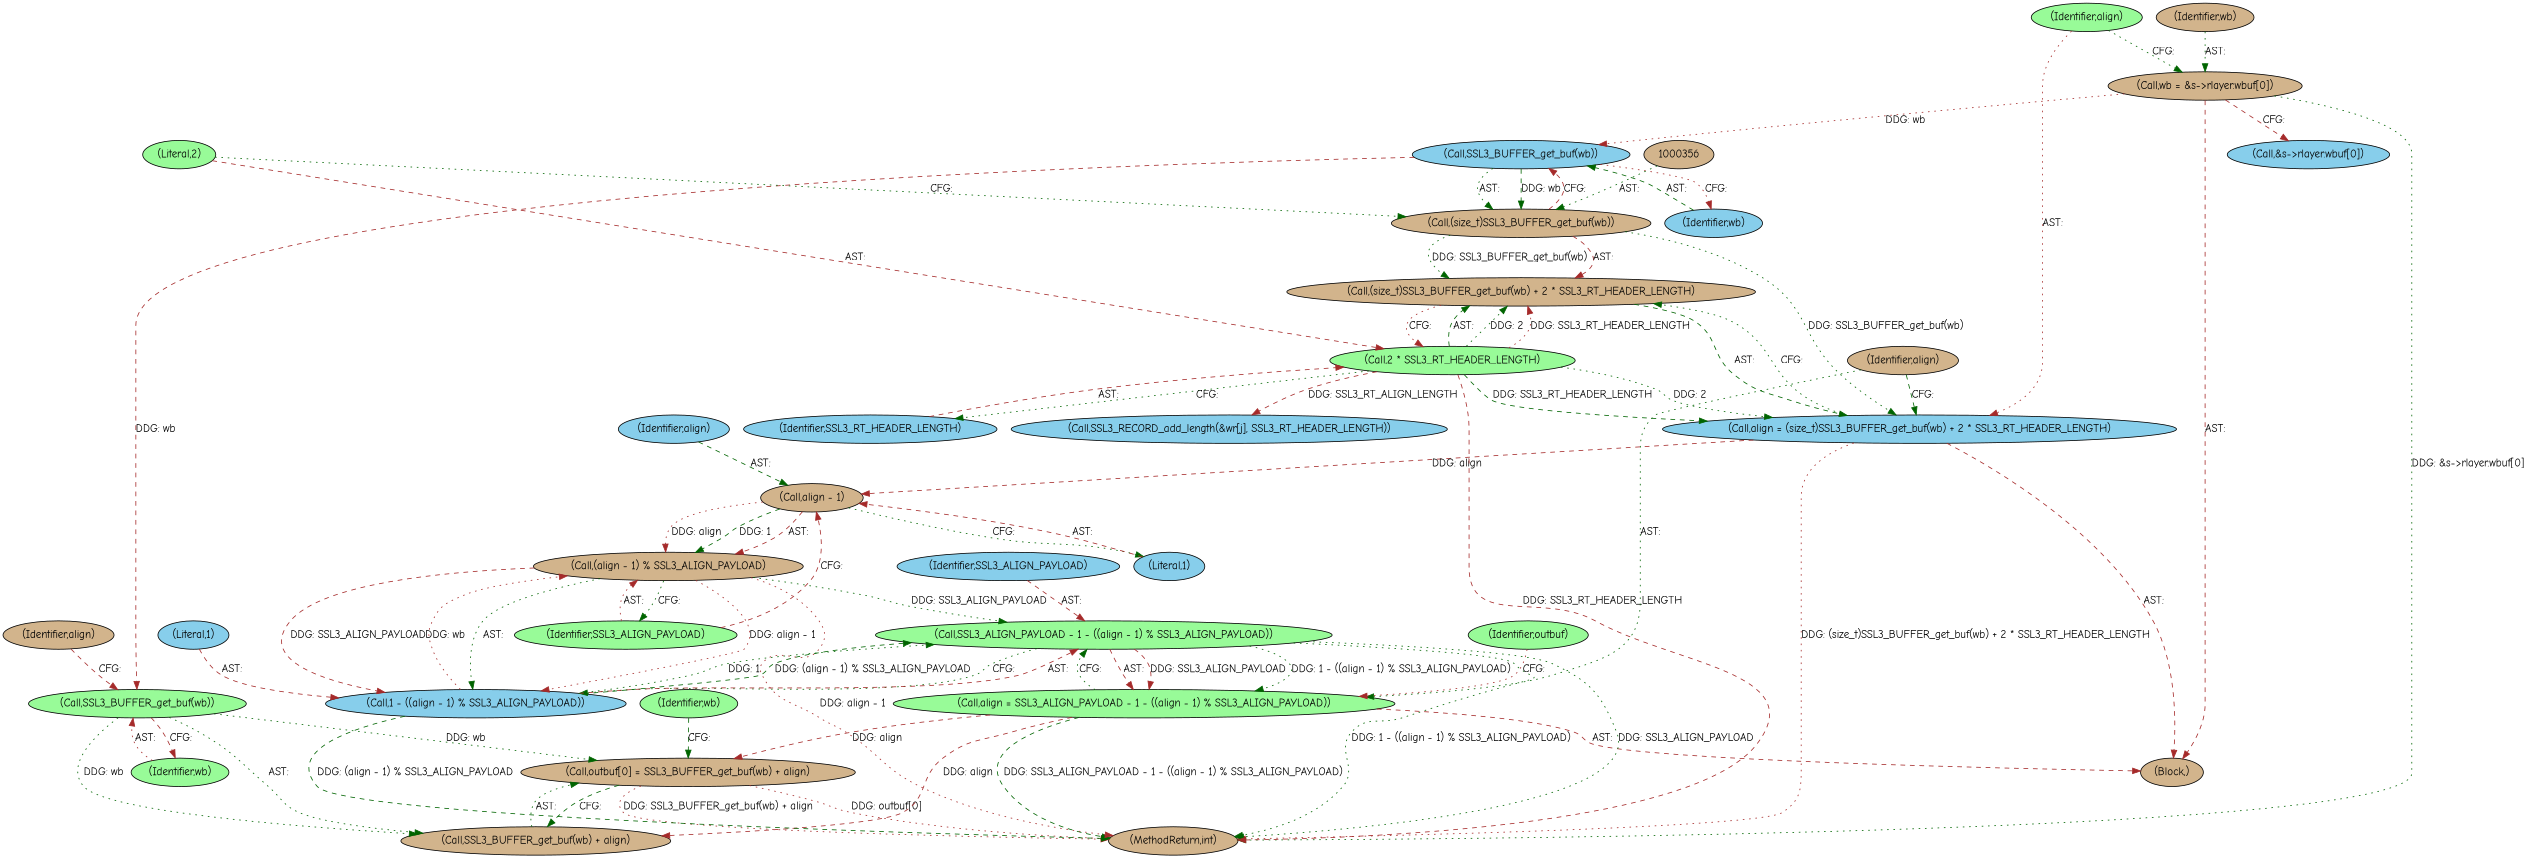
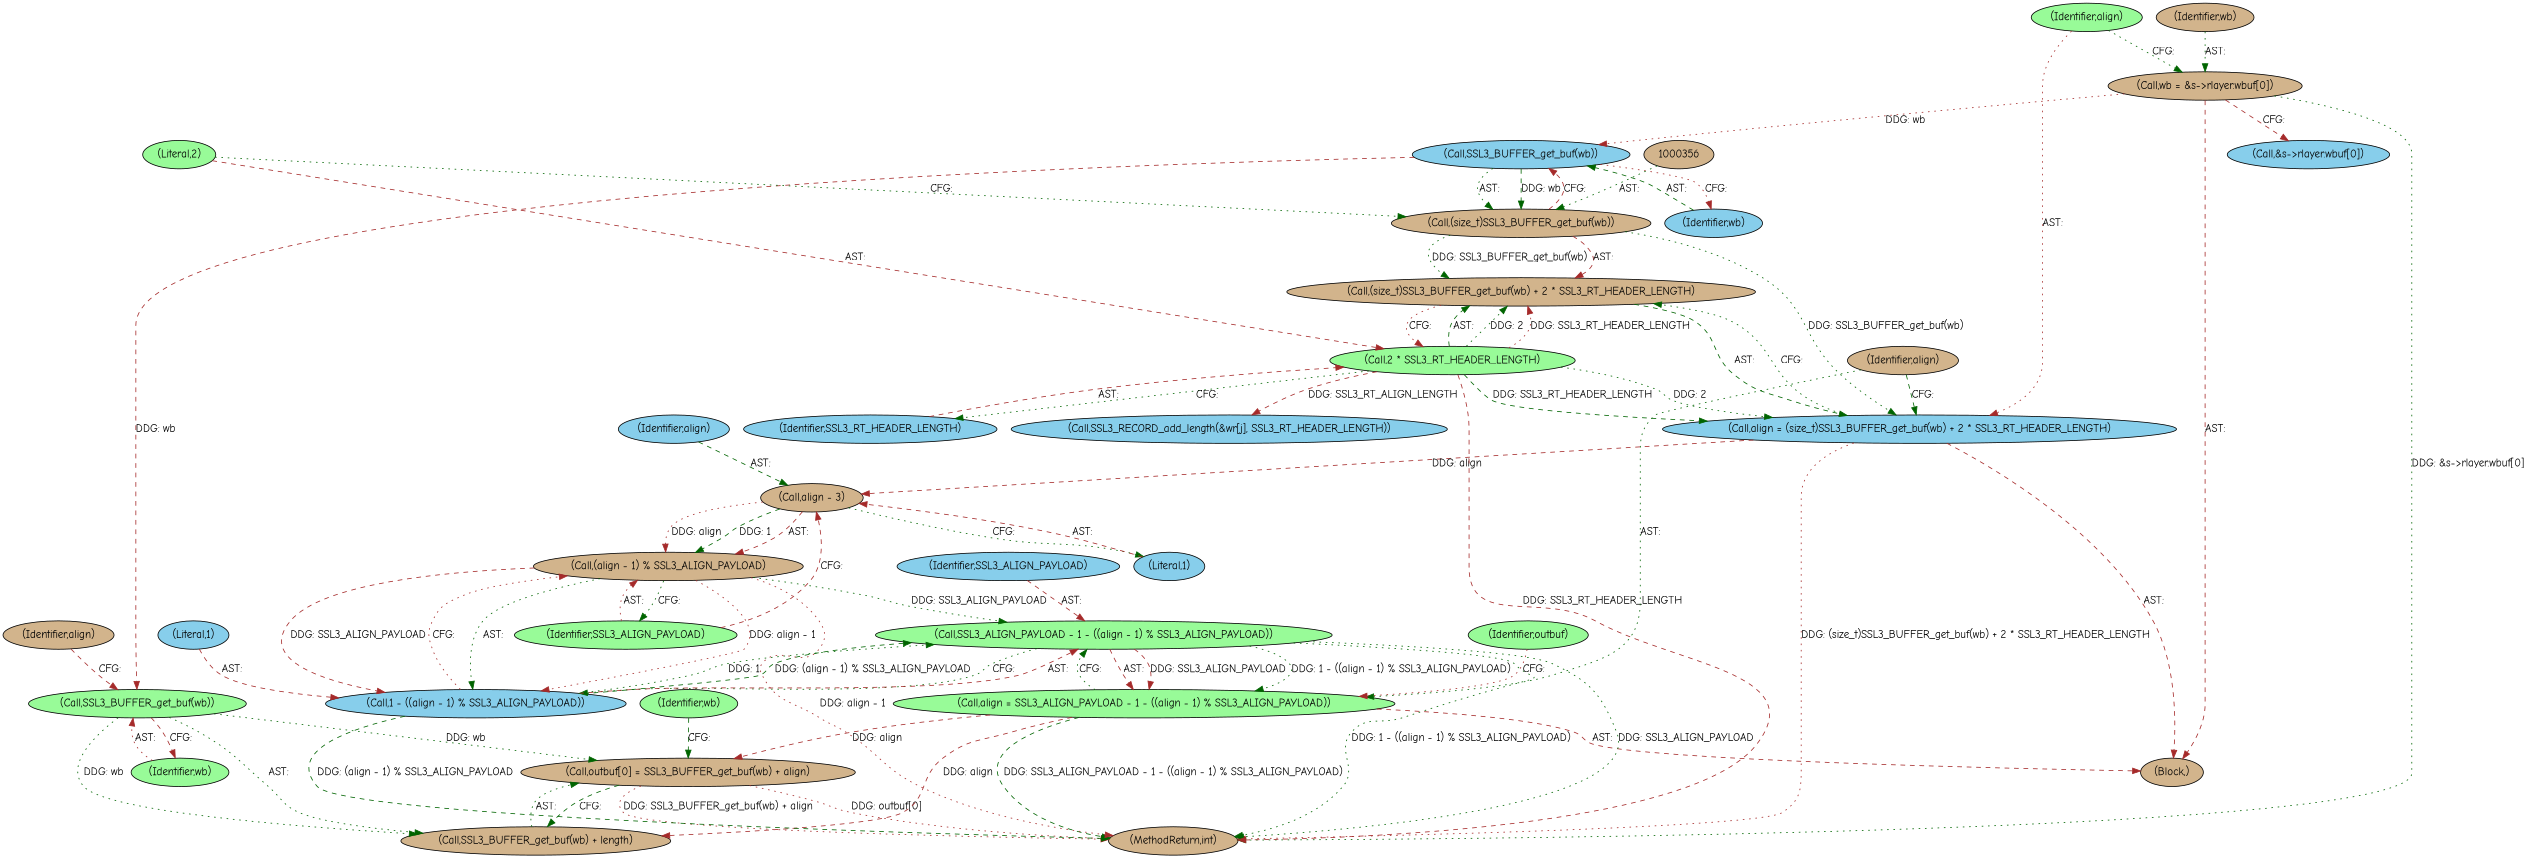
  digraph {
    fontname="Comic Neue"
    node [fillcolor=tan fontname="Comic Neue" style=filled]
    edge [color=darkgreen fontname="Comic Neue" style=dotted]
    n1 [label="(Call,outbuf[0] = SSL3_BUFFER_get_buf(wb) + align)"]
-   n2 [label="(Call,SSL3_BUFFER_get_buf(wb) + align)"]
+   n2 [label="(Call,SSL3_BUFFER_get_buf(wb) + length)"]
    n3 [label="(MethodReturn,int)"]
    n4 [label="(Block,)"]
    n5 [fillcolor=palegreen label="(Call,SSL3_BUFFER_get_buf(wb))"]
    n6 [fillcolor=palegreen label="(Identifier,wb)"]
    n7 [fillcolor=skyblue label="(Call,SSL3_BUFFER_get_buf(wb))"]
    n8 [label="(Call,(size_t)SSL3_BUFFER_get_buf(wb))"]
    n9 [fillcolor=skyblue label="(Identifier,wb)"]
    n10 [fillcolor=skyblue label="(Call,align = (size_t)SSL3_BUFFER_get_buf(wb) + 2 * SSL3_RT_HEADER_LENGTH)"]
    n11 [label="(Call,(size_t)SSL3_BUFFER_get_buf(wb) + 2 * SSL3_RT_HEADER_LENGTH)"]
    n12 [label="(Call,wb = &s->rlayer.wbuf[0])"]
    n13 [fillcolor=skyblue label="(Call,&s->rlayer.wbuf[0])"]
    n14 [fillcolor=palegreen label="(Call,align = SSL3_ALIGN_PAYLOAD - 1 - ((align - 1) % SSL3_ALIGN_PAYLOAD))"]
    n15 [fillcolor=palegreen label="(Call,SSL3_ALIGN_PAYLOAD - 1 - ((align - 1) % SSL3_ALIGN_PAYLOAD))"]
    n16 [fillcolor=skyblue label="(Call,1 - ((align - 1) % SSL3_ALIGN_PAYLOAD))"]
    n17 [label="(Call,(align - 1) % SSL3_ALIGN_PAYLOAD)"]
    n18 [fillcolor=palegreen label="(Identifier,SSL3_ALIGN_PAYLOAD)"]
-   n19 [label="(Call,align - 1)"]
+   n19 [label="(Call,align - 3)"]
    n20 [fillcolor=skyblue label="(Literal,1)"]
    n21 [fillcolor=palegreen label="(Call,2 * SSL3_RT_HEADER_LENGTH)"]
    n22 [fillcolor=skyblue label="(Identifier,SSL3_RT_HEADER_LENGTH)"]
    n23 [fillcolor=skyblue label="(Call,SSL3_RECORD_add_length(&wr[j], SSL3_RT_HEADER_LENGTH))"]
    n24 [label="(Identifier,align)"]
    n25 [fillcolor=skyblue label="(Identifier,SSL3_ALIGN_PAYLOAD)"]
    n26 [fillcolor=skyblue label="(Literal,1)"]
    n27 [fillcolor=palegreen label="(Literal,2)"]
    n28 [fillcolor=palegreen label="(Identifier,align)"]
    n29 [label="(Identifier,align)"]
    n30 [fillcolor=palegreen label="(Identifier,wb)"]
    n31 [fillcolor=skyblue label="(Identifier,align)"]
    n32 [label="(Identifier,wb)"]
    n33 [fillcolor=palegreen label="(Identifier,outbuf)"]
    1000356
    n1 -> n2 [label="CFG: " style=dashed]
    n1 -> n3 [color=brown label="DDG: SSL3_BUFFER_get_buf(wb) + align"]
    n1 -> n3 [color=brown label="DDG: outbuf[0]"]
    n2 -> n1 [label="AST: "]
    n5 -> n1 [label="DDG: wb"]
    n5 -> n2 [label="AST: "]
    n5 -> n2 [label="DDG: wb"]
    n5 -> n6 [color=brown label="CFG: " style=dashed]
    n6 -> n5 [color=brown label="AST: "]
    n7 -> n5 [color=brown label="DDG: wb" style=dashed]
    n7 -> n8 [label="AST: "]
    n7 -> n8 [label="DDG: wb" style=dashed]
    n7 -> n9 [color=brown label="CFG: "]
    n8 -> n7 [color=brown label="CFG: " style=dashed]
    n8 -> n10 [label="DDG: SSL3_BUFFER_get_buf(wb)"]
    n8 -> n11 [color=brown label="AST: " style=dashed]
    n8 -> n11 [label="DDG: SSL3_BUFFER_get_buf(wb)"]
    n9 -> n7 [label="AST: " style=dashed]
    n10 -> n3 [color=brown label="DDG: (size_t)SSL3_BUFFER_get_buf(wb) + 2 * SSL3_RT_HEADER_LENGTH"]
    n10 -> n4 [color=brown label="AST: " style=dashed]
    n10 -> n11 [label="CFG: "]
    n10 -> n19 [color=brown label="DDG: align" style=dashed]
    n11 -> n10 [label="AST: " style=dashed]
    n11 -> n21 [color=brown label="CFG: "]
    n12 -> n3 [label="DDG: &s->rlayer.wbuf[0]"]
    n12 -> n4 [color=brown label="AST: " style=dashed]
    n12 -> n7 [color=brown label="DDG: wb"]
    n12 -> n13 [color=brown label="CFG: " style=dashed]
    n14 -> n1 [color=brown label="DDG: align" style=dashed]
    n14 -> n2 [color=brown label="DDG: align" style=dashed]
    n14 -> n3 [label="DDG: SSL3_ALIGN_PAYLOAD - 1 - ((align - 1) % SSL3_ALIGN_PAYLOAD)" style=dashed]
    n14 -> n4 [color=brown label="AST: " style=dashed]
    n14 -> n15 [label="CFG: "]
    n15 -> n3 [label="DDG: SSL3_ALIGN_PAYLOAD"]
    n15 -> n3 [label="DDG: 1 - ((align - 1) % SSL3_ALIGN_PAYLOAD)"]
    n15 -> n14 [color=brown label="AST: " style=dashed]
    n15 -> n14 [color=brown label="DDG: SSL3_ALIGN_PAYLOAD" style=dashed]
    n15 -> n14 [label="DDG: 1 - ((align - 1) % SSL3_ALIGN_PAYLOAD)"]
    n15 -> n16 [label="CFG: "]
    n16 -> n3 [label="DDG: (align - 1) % SSL3_ALIGN_PAYLOAD" style=dashed]
    n16 -> n15 [color=brown label="AST: " style=dashed]
    n16 -> n15 [label="DDG: 1"]
    n16 -> n15 [label="DDG: (align - 1) % SSL3_ALIGN_PAYLOAD" style=dashed]
-   n16 -> n17 [color=brown label="DDG: wb"]
+   n16 -> n17 [color=brown label="CFG: "]
    n17 -> n3 [color=brown label="DDG: align - 1"]
    n17 -> n15 [label="DDG: SSL3_ALIGN_PAYLOAD"]
    n17 -> n16 [label="AST: "]
    n17 -> n16 [color=brown label="DDG: align - 1"]
    n17 -> n16 [color=brown label="DDG: SSL3_ALIGN_PAYLOAD" style=dashed]
    n17 -> n18 [label="CFG: "]
    n18 -> n17 [color=brown label="AST: "]
    n18 -> n19 [color=brown label="CFG: " style=dashed]
    n19 -> n17 [color=brown label="AST: " style=dashed]
    n19 -> n17 [color=brown label="DDG: align"]
    n19 -> n17 [label="DDG: 1" style=dashed]
    n19 -> n20 [label="CFG: "]
    n20 -> n19 [color=brown label="AST: " style=dashed]
    n21 -> n3 [color=brown label="DDG: SSL3_RT_HEADER_LENGTH" style=dashed]
    n21 -> n10 [label="DDG: 2"]
    n21 -> n10 [label="DDG: SSL3_RT_HEADER_LENGTH" style=dashed]
    n21 -> n11 [label="AST: " style=dashed]
    n21 -> n11 [label="DDG: 2"]
    n21 -> n11 [color=brown label="DDG: SSL3_RT_HEADER_LENGTH"]
    n21 -> n22 [label="CFG: "]
    n21 -> n23 [color=brown label="DDG: SSL3_RT_ALIGN_LENGTH" style=dashed]
    n22 -> n21 [color=brown label="AST: " style=dashed]
    n24 -> n5 [color=brown label="CFG: " style=dashed]
    n25 -> n15 [color=brown label="AST: " style=dashed]
    n26 -> n16 [color=brown label="AST: " style=dashed]
    n27 -> n8 [label="CFG: "]
    n27 -> n21 [color=brown label="AST: " style=dashed]
    n28 -> n10 [color=brown label="AST: "]
    n28 -> n12 [label="CFG: "]
    n29 -> n10 [label="CFG: " style=dashed]
    n29 -> n14 [label="AST: "]
    n30 -> n1 [label="CFG: " style=dashed]
    n31 -> n19 [label="AST: " style=dashed]
    n32 -> n12 [label="AST: "]
    n33 -> n14 [color=brown label="CFG: "]
    1000356 -> n8 [label="AST: "]
  }
